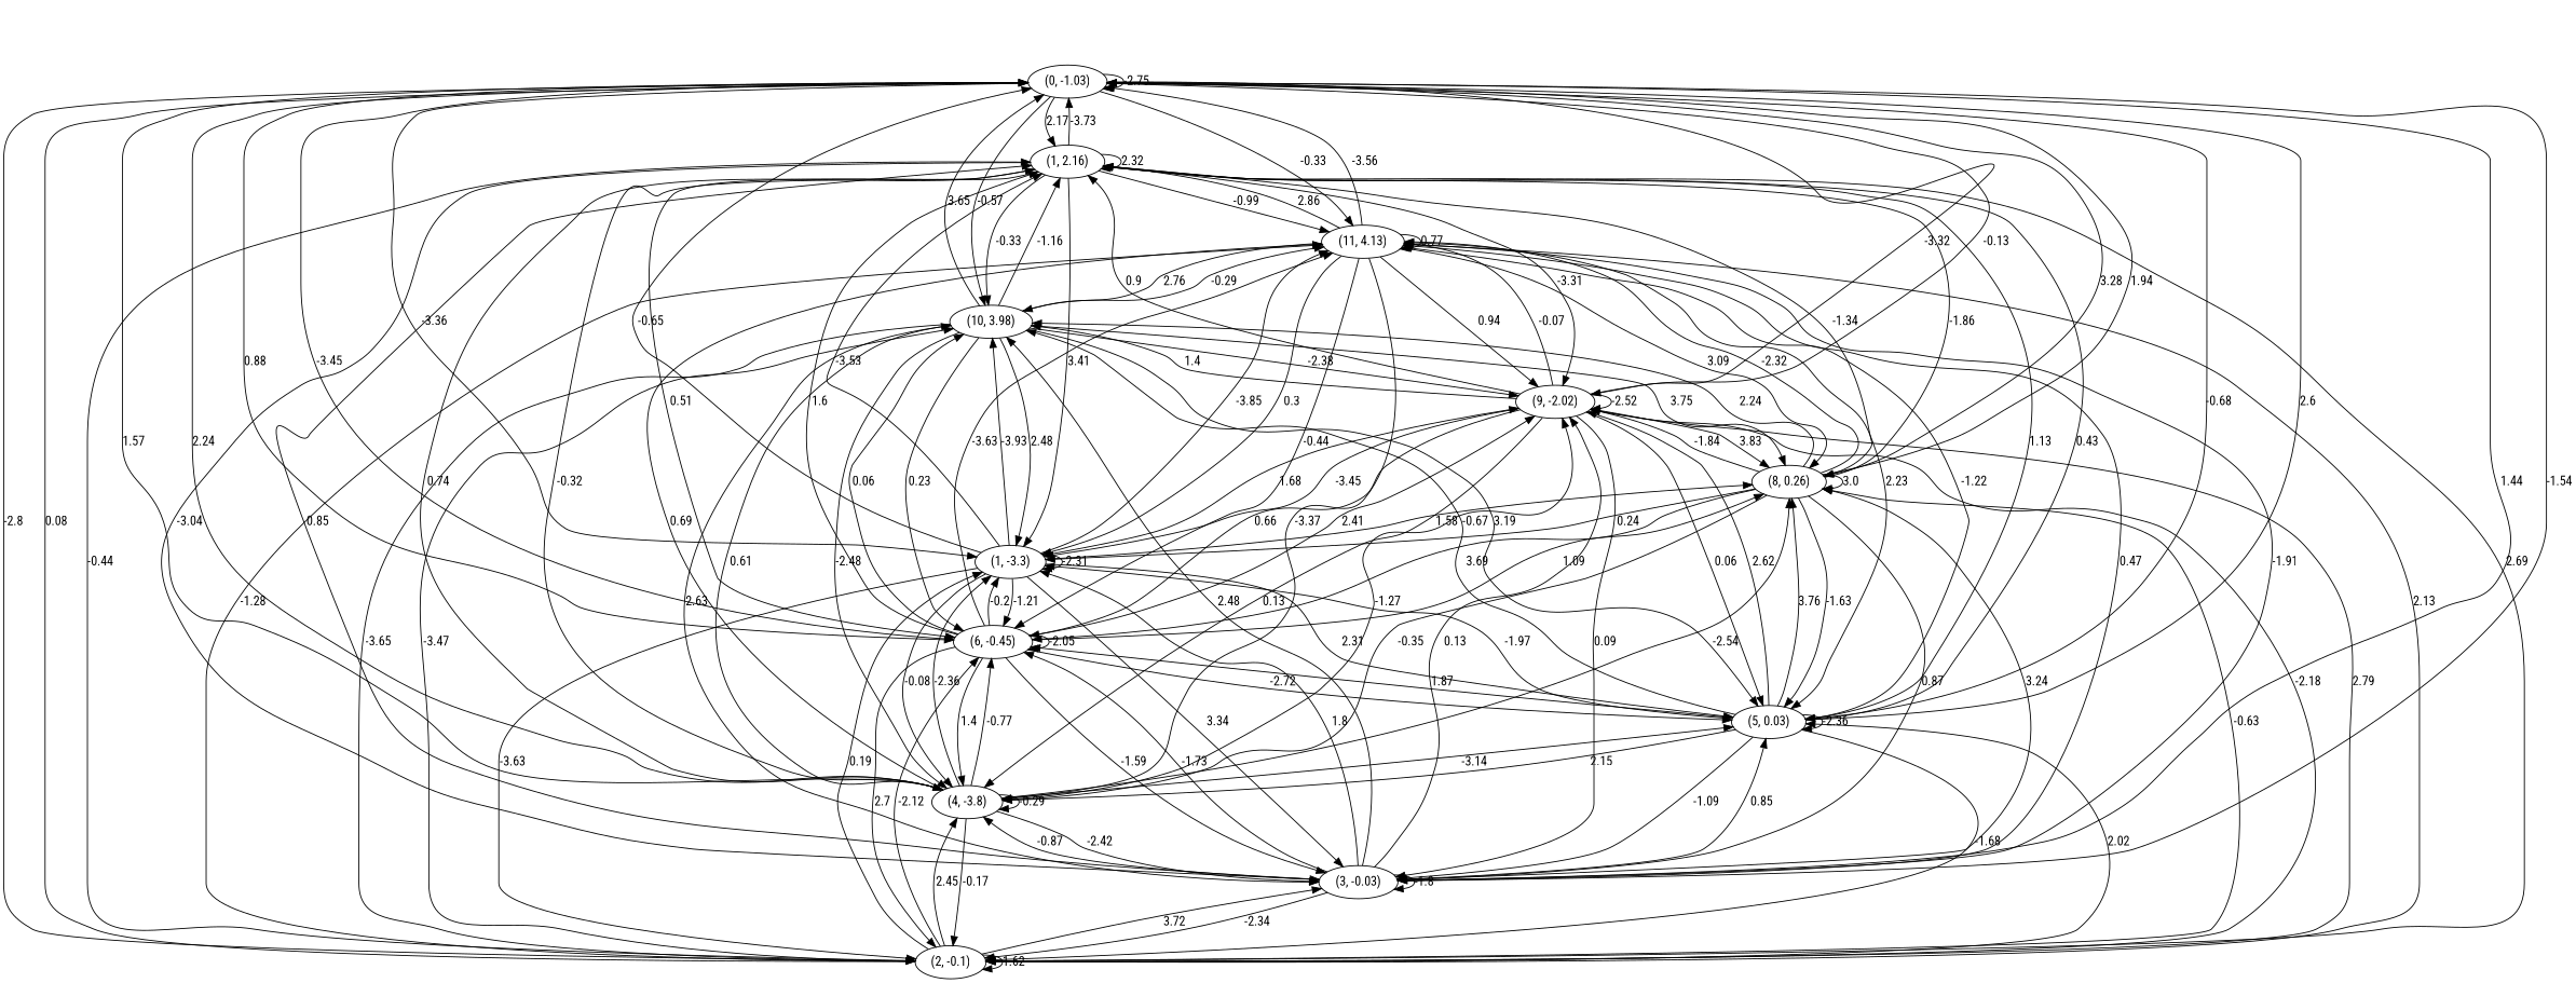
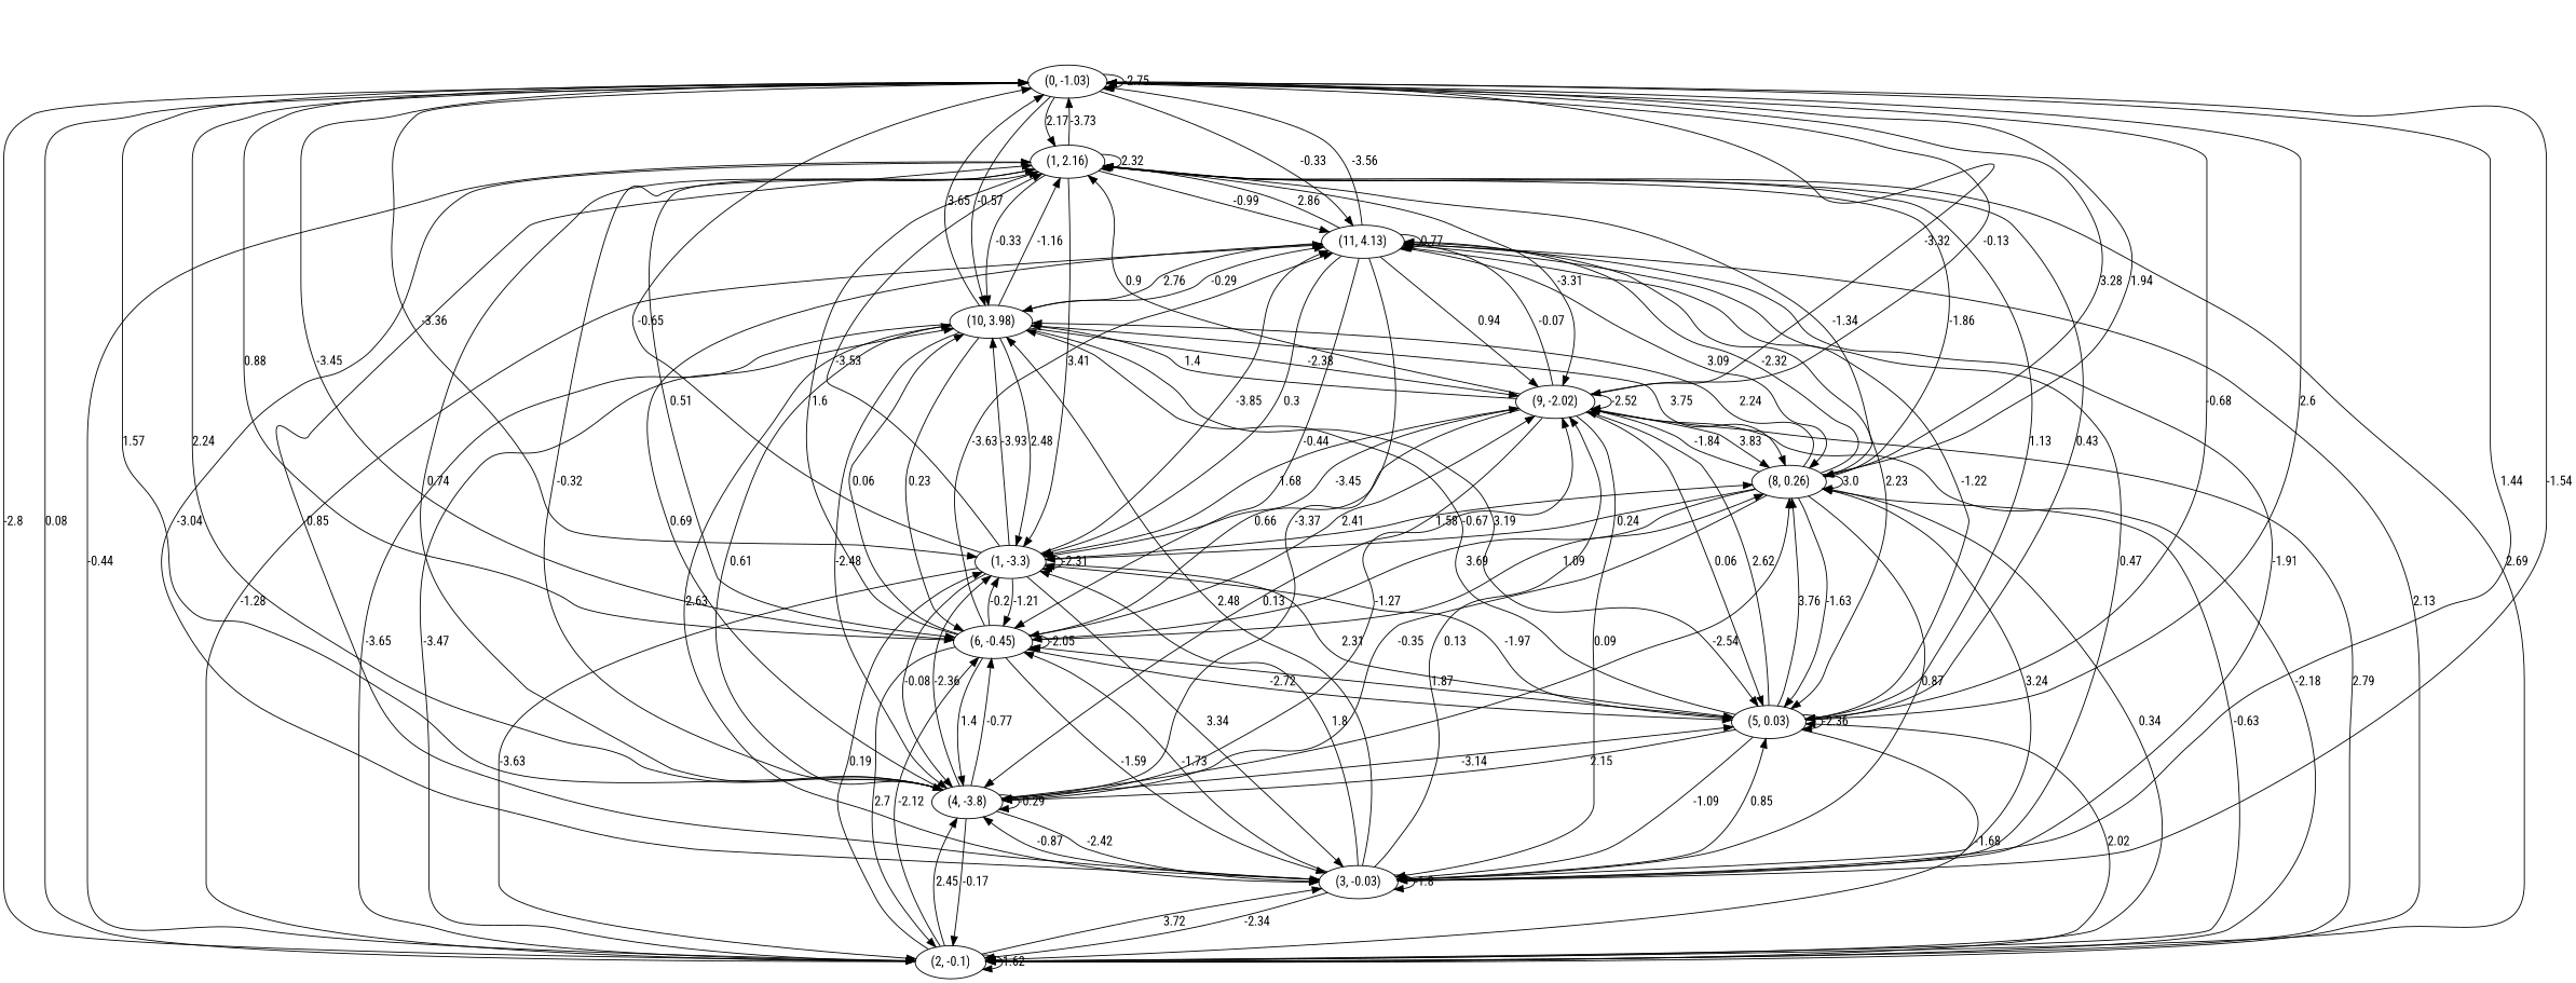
  digraph {
    fontname="Roboto Condensed"
    node [fontname="Roboto Condensed"]
    edge [fontname="Roboto Condensed"]
    n1 [label="(0, -1.03)"]
    n2 [label="(1, 2.16)"]
    n3 [label="(2, -0.1)"]
    n4 [label="(3, -0.03)"]
    n5 [label="(4, -3.8)"]
    n6 [label="(5, 0.03)"]
    n7 [label="(6, -0.45)"]
    n8 [label="(1, -3.3)"]
    n9 [label="(8, 0.26)"]
    n10 [label="(9, -2.02)"]
    n11 [label="(10, 3.98)"]
    n12 [label="(11, 4.13)"]
    n1 -> n1 [label=-2.75]
    n1 -> n2 [label=2.17]
    n1 -> n3 [label=-2.8]
    n1 -> n4 [label=1.44]
    n1 -> n5 [label=1.57]
    n1 -> n6 [label=-0.68]
    n1 -> n7 [label=0.88]
    n1 -> n8 [label=-3.36]
    n1 -> n9 [label=3.28]
    n1 -> n10 [label=-3.32]
    n1 -> n11 [label=-0.57]
    n1 -> n12 [label=-0.33]
    n2 -> n1 [label=-3.73]
    n2 -> n2 [label=2.32]
    n2 -> n3 [label=2.69]
    n2 -> n4 [label=-3.04]
    n2 -> n5 [label=0.74]
    n2 -> n6 [label=1.13]
    n2 -> n7 [label=0.51]
    n2 -> n8 [label=3.41]
    n2 -> n9 [label=-1.34]
    n2 -> n10 [label=-3.31]
    n2 -> n11 [label=-0.33]
    n2 -> n12 [label=-0.99]
    n3 -> n1 [label=0.08]
    n3 -> n2 [label=-0.44]
    n3 -> n3 [label=1.62]
    n3 -> n4 [label=3.72]
    n3 -> n5 [label=2.45]
    n3 -> n6 [label=2.02]
    n3 -> n7 [label=-2.12]
    n3 -> n8 [label=0.19]
    n3 -> n9 [label=-0.63]
    n3 -> n10 [label=2.79]
    n3 -> n11 [label=-3.47]
    n3 -> n12 [label=-1.28]
    n4 -> n1 [label=-1.54]
    n4 -> n2 [label=0.85]
    n4 -> n3 [label=-2.34]
    n4 -> n4 [label=-1.8]
    n4 -> n5 [label=-0.87]
    n4 -> n6 [label=0.85]
    n4 -> n7 [label=-1.73]
    n4 -> n8 [label=1.8]
    n4 -> n9 [label=3.24]
    n4 -> n10 [label=0.13]
    n4 -> n11 [label=2.48]
    n4 -> n12 [label=0.47]
    n5 -> n1 [label=2.24]
    n5 -> n2 [label=-0.32]
    n5 -> n3 [label=-0.17]
    n5 -> n4 [label=-2.42]
    n5 -> n5 [label=-0.29]
    n5 -> n6 [label=-3.14]
    n5 -> n7 [label=-0.77]
    n5 -> n8 [label=-2.36]
    n5 -> n9 [label=-2.54]
    n5 -> n10 [label=-1.27]
    n5 -> n11 [label=0.61]
    n5 -> n12 [label=0.69]
    n6 -> n1 [label=2.6]
    n6 -> n2 [label=0.43]
    n6 -> n3 [label=-1.68]
    n6 -> n4 [label=-1.09]
    n6 -> n5 [label=2.15]
    n6 -> n6 [label=-2.36]
    n6 -> n7 [label=1.87]
    n6 -> n8 [label=-1.97]
    n6 -> n9 [label=3.76]
    n6 -> n10 [label=2.62]
    n6 -> n11 [label=-0.67]
    n6 -> n12 [label=-1.22]
    n7 -> n1 [label=-3.45]
    n7 -> n2 [label=1.6]
    n7 -> n3 [label=2.7]
    n7 -> n4 [label=-1.59]
    n7 -> n5 [label=1.4]
    n7 -> n6 [label=-2.72]
    n7 -> n7 [label=-2.05]
    n7 -> n8 [label=-0.2]
    n7 -> n9 [label=1.09]
    n7 -> n10 [label=2.41]
    n7 -> n11 [label=0.06]
    n7 -> n12 [label=-3.63]
    n8 -> n1 [label=-0.65]
    n8 -> n2 [label=-3.53]
    n8 -> n3 [label=-3.63]
    n8 -> n4 [label=3.34]
    n8 -> n5 [label=-0.08]
    n8 -> n6 [label=2.31]
    n8 -> n7 [label=-1.21]
    n8 -> n8 [label=-2.31]
    n8 -> n9 [label=1.58]
    n8 -> n10 [label=1.68]
    n8 -> n11 [label=-3.93]
    n8 -> n12 [label=-3.85]
    n9 -> n1 [label=1.94]
    n9 -> n2 [label=-1.86]
+   n9 -> n3 [label=0.34]
    n9 -> n4 [label=0.87]
    n9 -> n5 [label=-0.35]
    n9 -> n6 [label=-1.63]
    n9 -> n7 [label=3.69]
    n9 -> n8 [label=0.24]
    n9 -> n9 [label=3.0]
    n9 -> n10 [label=-1.84]
    n9 -> n11 [label=2.24]
    n9 -> n12 [label=-2.32]
    n10 -> n1 [label=-0.13]
    n10 -> n2 [label=0.9]
    n10 -> n3 [label=-2.18]
    n10 -> n4 [label=0.09]
    n10 -> n5 [label=0.13]
    n10 -> n6 [label=0.06]
    n10 -> n7 [label=0.66]
    n10 -> n8 [label=-3.45]
    n10 -> n9 [label=3.83]
    n10 -> n10 [label=-2.52]
    n10 -> n11 [label=1.4]
    n10 -> n12 [label=-0.07]
    n11 -> n1 [label=3.65]
    n11 -> n2 [label=-1.16]
    n11 -> n3 [label=-3.65]
    n11 -> n4 [label=2.63]
    n11 -> n5 [label=-2.48]
    n11 -> n6 [label=3.19]
    n11 -> n7 [label=0.23]
    n11 -> n8 [label=2.48]
    n11 -> n9 [label=3.75]
    n11 -> n10 [label=-2.38]
    n11 -> n12 [label=-0.29]
    n12 -> n1 [label=-3.56]
    n12 -> n2 [label=2.86]
    n12 -> n3 [label=2.13]
    n12 -> n4 [label=-1.91]
    n12 -> n5 [label=-3.37]
    n12 -> n6 [label=2.23]
    n12 -> n7 [label=-0.44]
    n12 -> n8 [label=0.3]
    n12 -> n9 [label=3.09]
    n12 -> n10 [label=0.94]
    n12 -> n11 [label=2.76]
    n12 -> n12 [label=0.77]
  }
